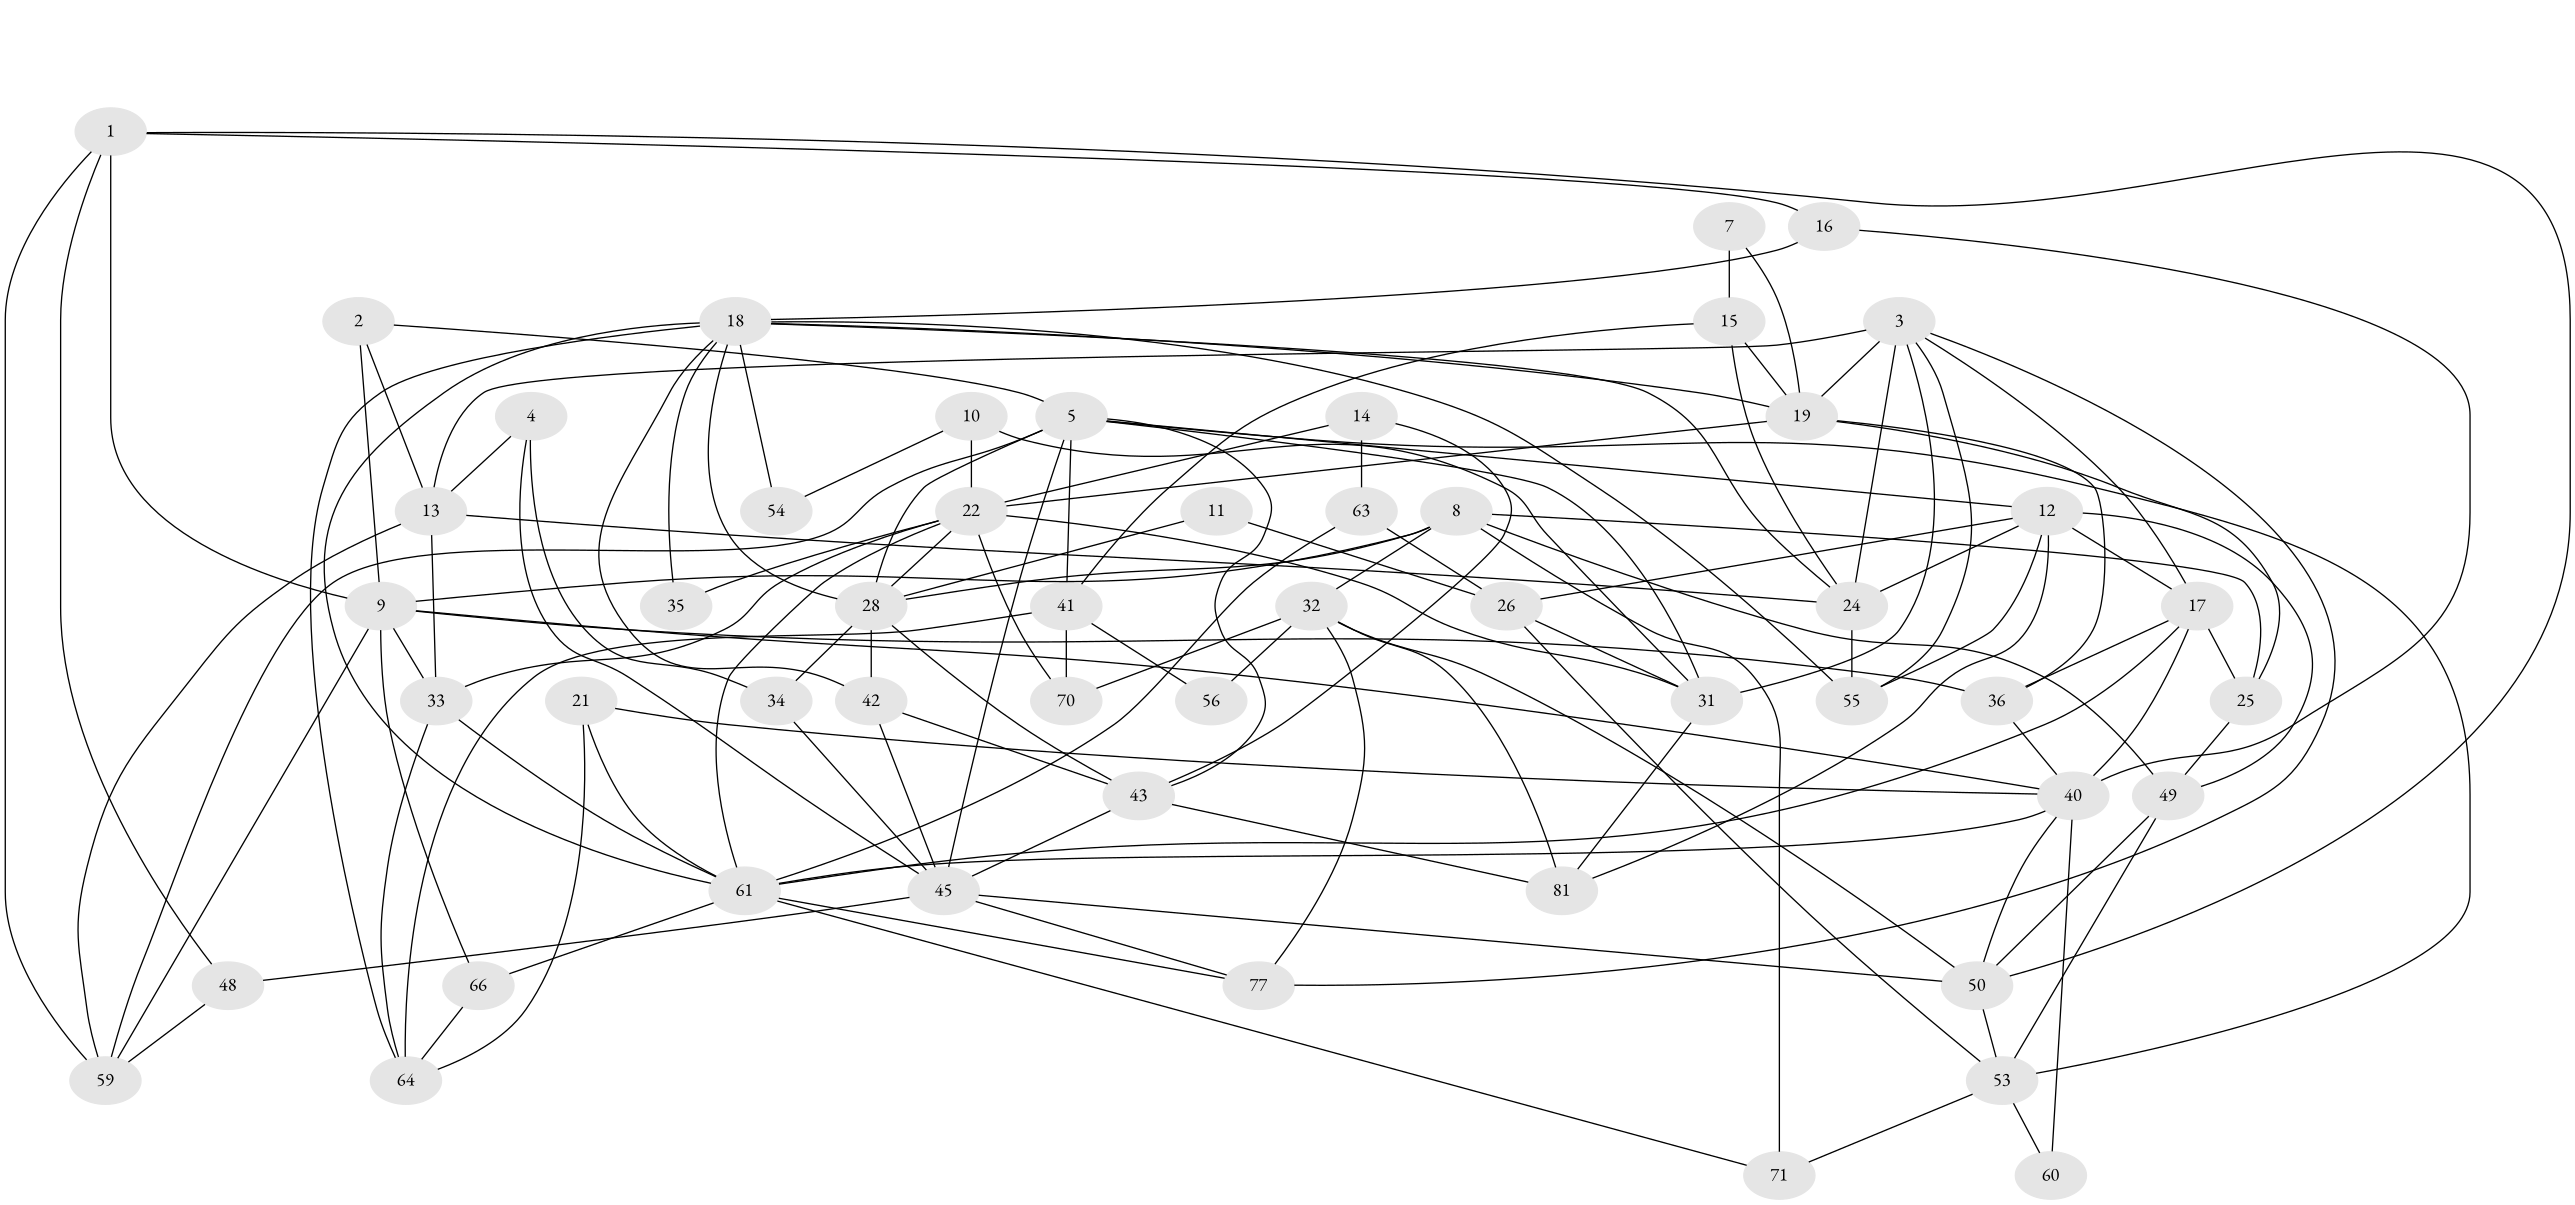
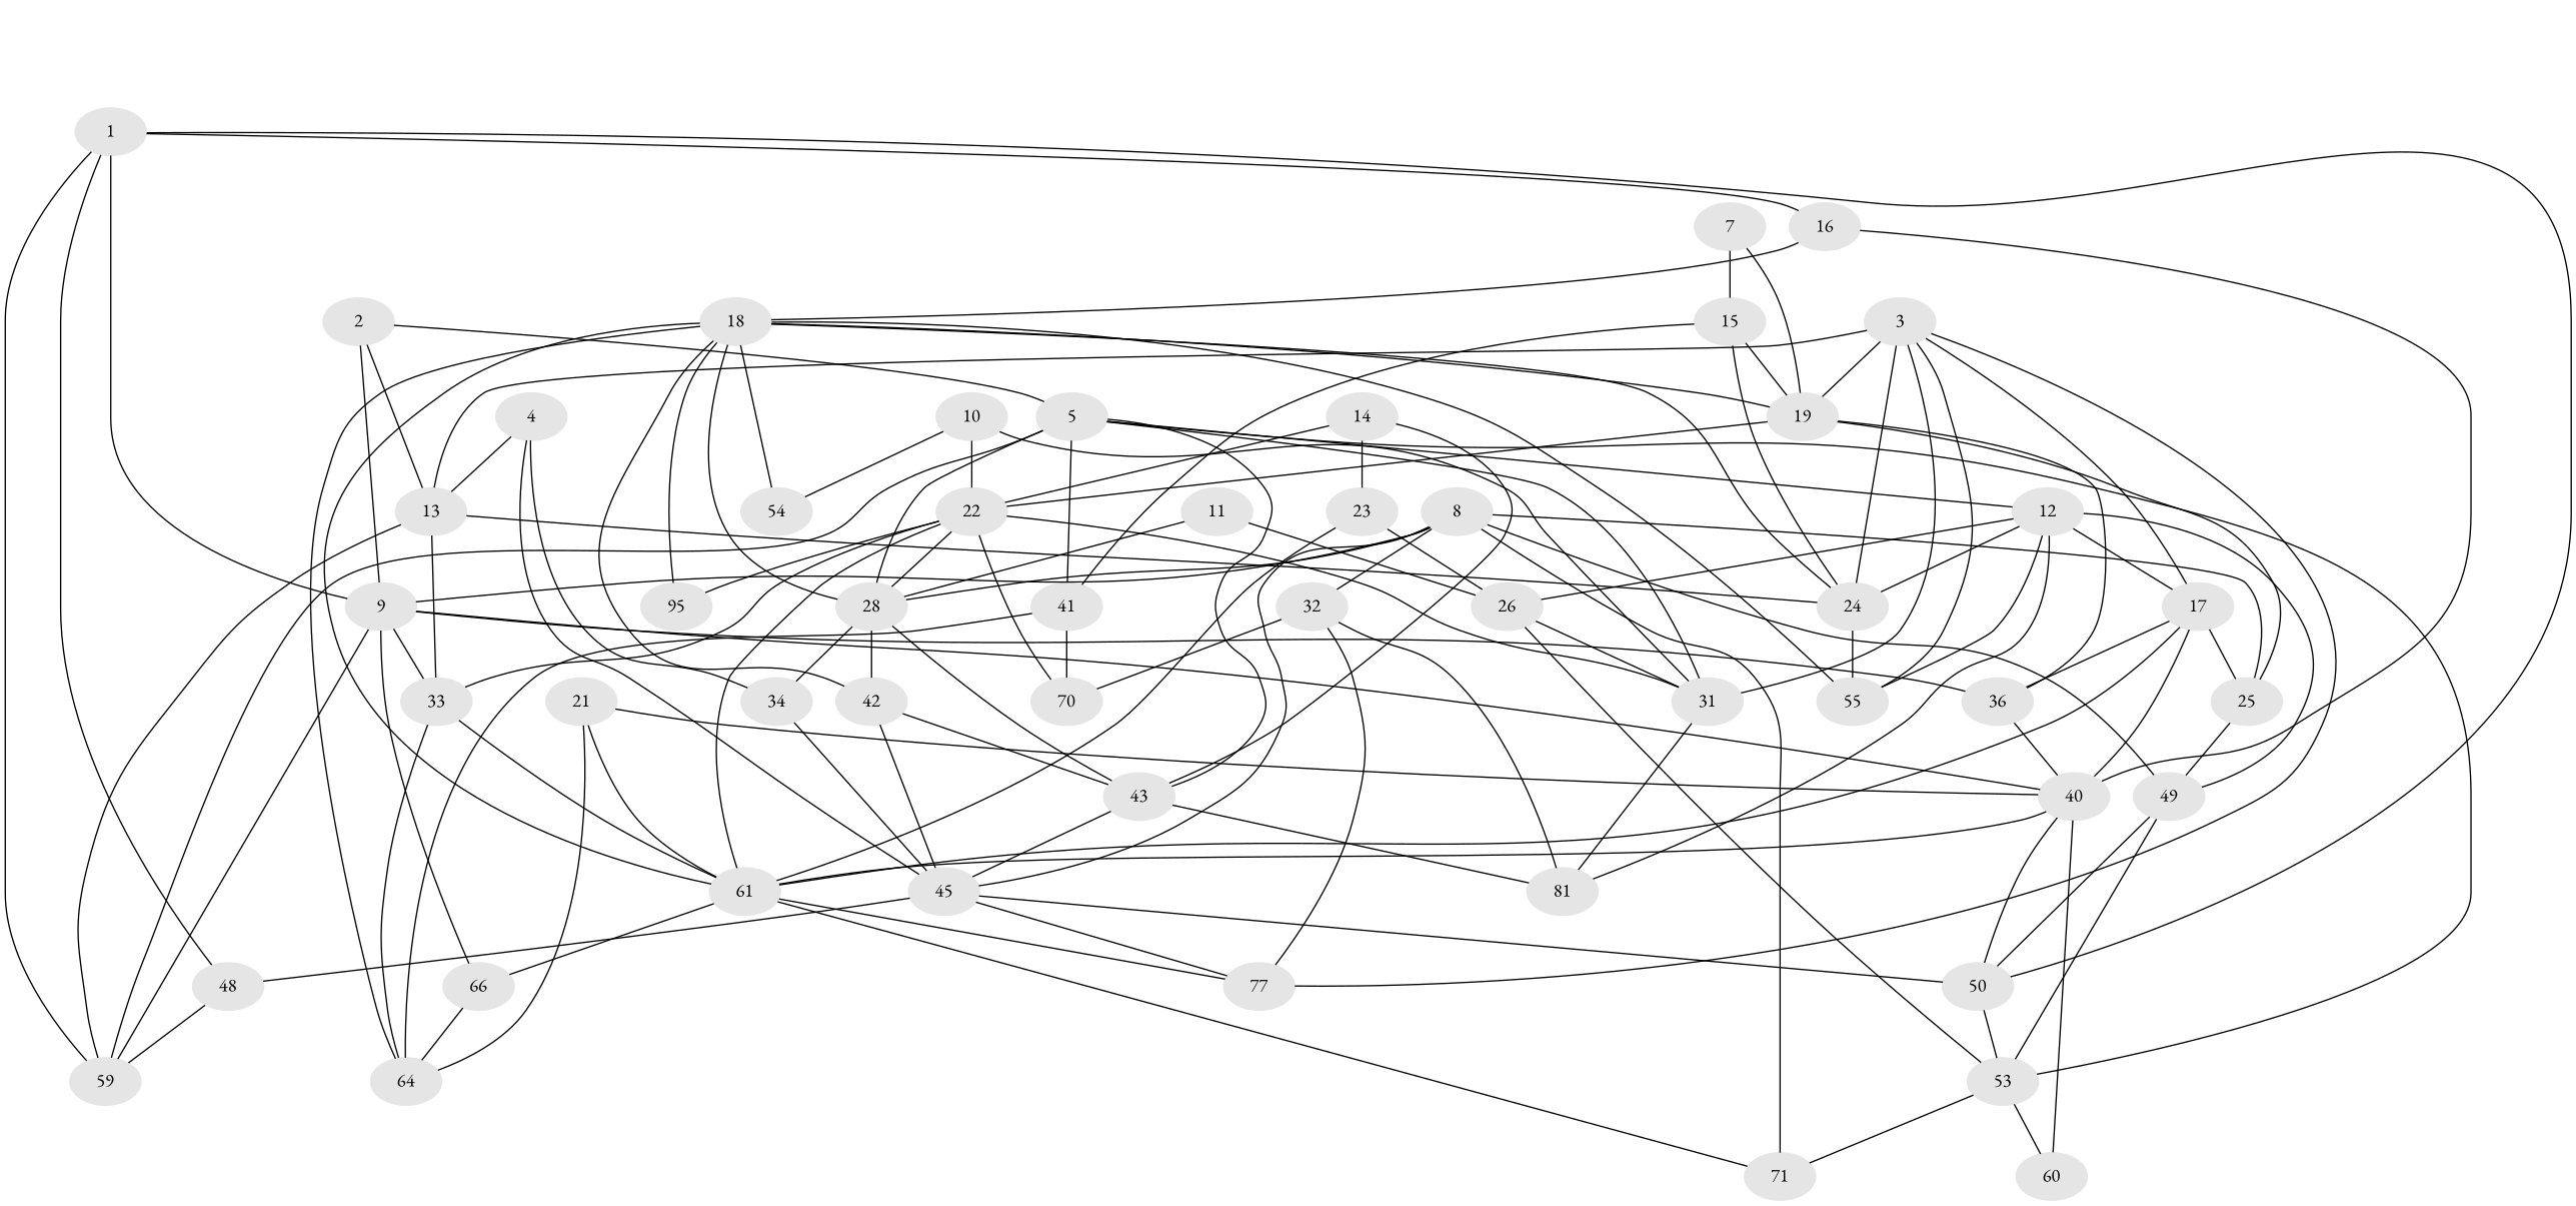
  graph {
    fontname="EB Garamond"
    node [color=gray90 fontname="EB Garamond" style=filled]
    edge [fontname="EB Garamond"]
    1 [super="+20"]
    9 [super="+44"]
    16
    48
    50 [super="+57"]
    59 [super="+67"]
    33
    36
    40 [super="+69"]
    n10 [label=66]
    18 [super="+76"]
    53 [super="+79"]
    2 [super="+6"]
    5 [super="+47"]
    13 [super="+73"]
    31
    45 [super="+72"]
    12 [super="+39"]
    28 [super="+78"]
    41
    43 [super="+63"]
    24 [super="+68"]
    3 [super="+30"]
    17 [super="+38"]
    19 [super="+66"]
    55 [super="+65"]
    77
    25 [super="+29"]
    61 [super="+74"]
    22 [super="+46"]
    81
    4
    34
    49 [super="+52"]
    26 [super="+27"]
    42 [super="+75"]
    64 [super="+82"]
    70
-   56
    71
    60
    7
    15
    8 [super="+58"]
    32 [super="+80"]
-   35
+   35 [label=95]
    10
    54
    11
    14
-   23 [super="+51" label=63]
+   23 [super="+51"]
    21
    1 -- 9
    1 -- 16
    1 -- 48
    1 -- 50
    1 -- 59
    9 -- 59
    9 -- 33
    9 -- 36
    9 -- 40
    9 -- n10
    16 -- 40
    16 -- 18
    48 -- 59
    50 -- 53
    33 -- 61
    33 -- 64
    36 -- 40
    40 -- 50
    40 -- 61
    40 -- 60
    n10 -- 64
    18 -- 28
    18 -- 24
    18 -- 19
    18 -- 55
    18 -- 61
    18 -- 42
    18 -- 64
    18 -- 35
    18 -- 54
    53 -- 71
    53 -- 60
    2 -- 9
    2 -- 5
    2 -- 13
    5 -- 59
    5 -- 53
    5 -- 31
-   5 -- 45
+   8 -- 45
    5 -- 12
    5 -- 28
    5 -- 41
    5 -- 43
    13 -- 59
    13 -- 33
    13 -- 24
    31 -- 81
    45 -- 48
    45 -- 50
    45 -- 77
    12 -- 24
    12 -- 17
    12 -- 55
    12 -- 81
    12 -- 49
    12 -- 26
    28 -- 43
    28 -- 34
    28 -- 42
    41 -- 64
    41 -- 70
-   41 -- 56
    43 -- 45
    43 -- 81
    24 -- 55
    3 -- 13
    3 -- 31
    3 -- 24
    3 -- 17
    3 -- 19 [weight=2]
    3 -- 55
    3 -- 77
    17 -- 36
    17 -- 40
    17 -- 25
    17 -- 61
    19 -- 36
    19 -- 25
    19 -- 22 [weight=2]
    25 -- 49
    61 -- n10
    61 -- 77
    61 -- 71
    22 -- 33
    22 -- 31
    22 -- 28
    22 -- 61
    22 -- 70
    22 -- 35
    4 -- 13
    4 -- 45
    4 -- 34
    34 -- 45
    49 -- 50
    49 -- 53
    26 -- 53
    26 -- 31
    42 -- 45
    42 -- 43
    7 -- 19
    7 -- 15
    15 -- 41
    15 -- 24
    15 -- 19
    8 -- 9
    8 -- 28
    8 -- 25
    8 -- 49
    8 -- 71
    8 -- 32
-   32 -- 50
    32 -- 77
    32 -- 81
    32 -- 70
-   32 -- 56
    10 -- 31
    10 -- 22
    10 -- 54
    11 -- 28
    11 -- 26
    14 -- 43
    14 -- 22
    14 -- 23
    23 -- 61
    23 -- 26
    21 -- 40
    21 -- 61
    21 -- 64
  }
